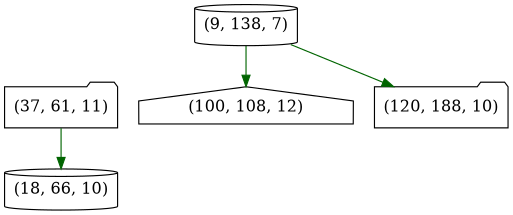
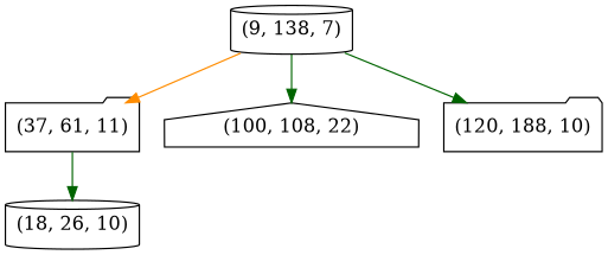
  digraph {
    node [shape=folder]
    edge [color=darkgreen]
    "(37, 61, 11)"
    "(9, 138, 7)" [shape=cylinder]
-   "(100, 108, 12)" [shape=house]
+   "(100, 108, 12)" [shape=house label="(100, 108, 22)"]
    n4 [label="(120, 188, 10)"]
-   "(18, 26, 10)" [shape=cylinder label="(18, 66, 10)"]
+   "(18, 26, 10)" [shape=cylinder]
    "(37, 61, 11)" -> "(18, 26, 10)"
+   "(9, 138, 7)" -> "(37, 61, 11)" [color=darkorange]
    "(9, 138, 7)" -> "(100, 108, 12)"
    "(9, 138, 7)" -> n4
  }
